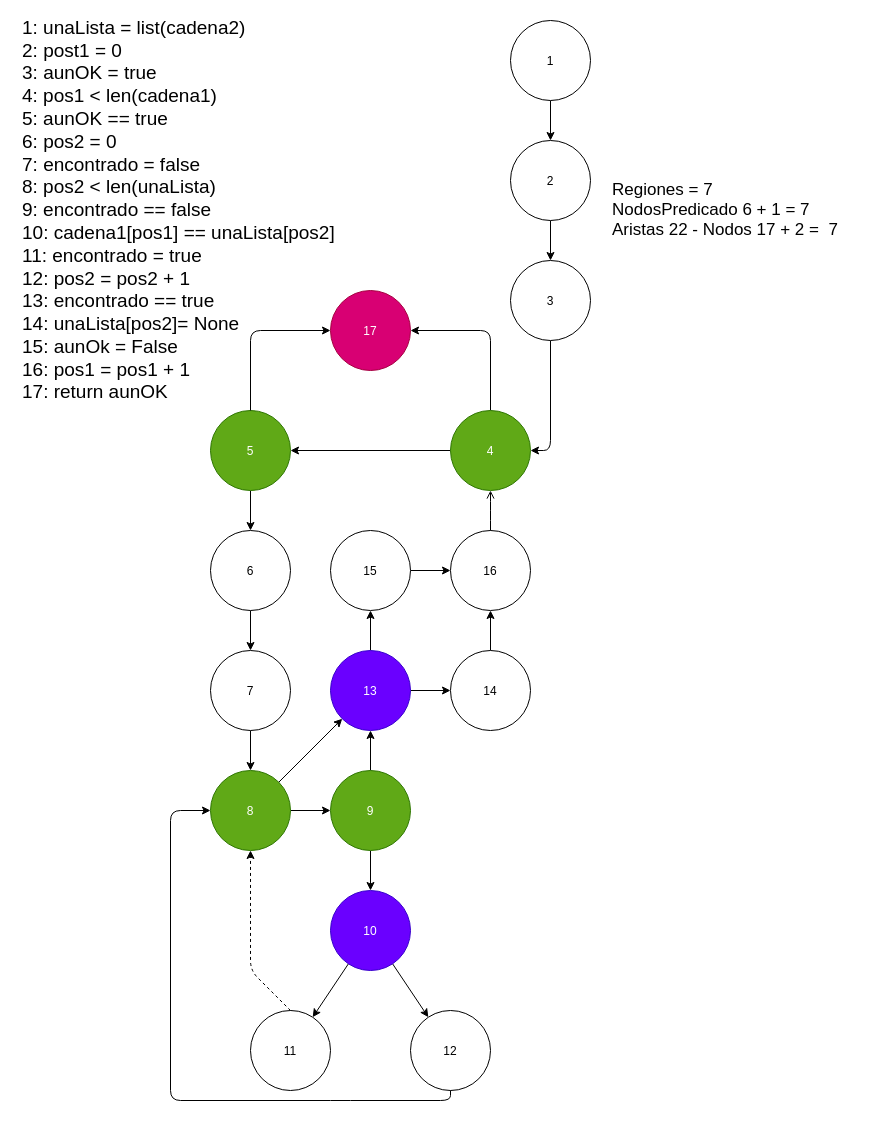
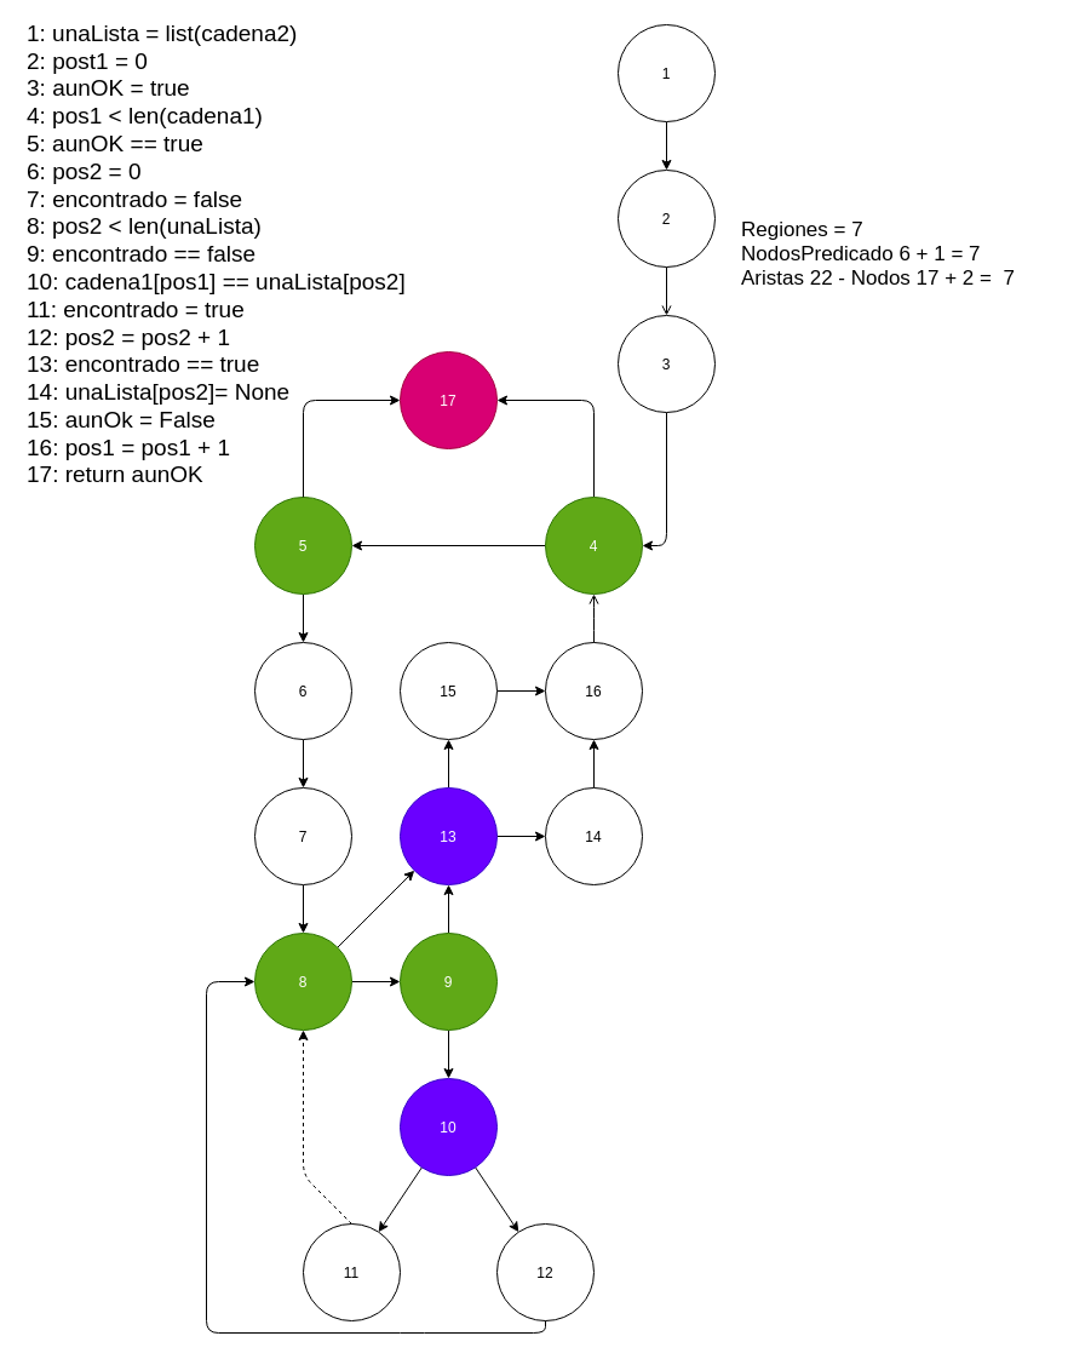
  <mxCell id="0" />
  <mxCell id="1" parent="0" />
  <mxCell id="2" value="" style="edgeStyle=none;html=1;fontSize=10;" parent="1" source="3" target="5" edge="1"><mxGeometry relative="1" as="geometry" /></mxCell>
  <mxCell id="3" value="&lt;p style=&quot;line-height: 1&quot;&gt;1&lt;/p&gt;" style="ellipse;whiteSpace=wrap;html=1;aspect=fixed;" parent="1" vertex="1"><mxGeometry x="510" y="20" width="80" height="80" as="geometry" /></mxCell>
- <mxCell id="4" value="" style="edgeStyle=none;html=1;fontSize=10;" parent="1" source="5" target="7" edge="1"><mxGeometry relative="1" as="geometry" /></mxCell>
+ <mxCell id="4" value="" style="edgeStyle=none;html=1;fontSize=10;endArrow=open;" parent="1" source="5" target="7" edge="1"><mxGeometry relative="1" as="geometry" /></mxCell>
  <mxCell id="5" value="&lt;p style=&quot;line-height: 1&quot;&gt;2&lt;/p&gt;" style="ellipse;whiteSpace=wrap;html=1;aspect=fixed;" parent="1" vertex="1"><mxGeometry x="510" y="140" width="80" height="80" as="geometry" /></mxCell>
  <mxCell id="6" value="" style="edgeStyle=none;html=1;fontSize=10;" parent="1" source="7" target="10" edge="1"><mxGeometry relative="1" as="geometry"><Array as="points"><mxPoint x="550" y="450" /></Array></mxGeometry></mxCell>
  <mxCell id="7" value="&lt;p style=&quot;line-height: 1&quot;&gt;3&lt;/p&gt;" style="ellipse;whiteSpace=wrap;html=1;aspect=fixed;" parent="1" vertex="1"><mxGeometry x="510" y="260" width="80" height="80" as="geometry" /></mxCell>
  <mxCell id="8" value="" style="edgeStyle=none;html=1;fontSize=10;" parent="1" source="10" target="12" edge="1"><mxGeometry relative="1" as="geometry"><Array as="points"><mxPoint x="450" y="450" /></Array></mxGeometry></mxCell>
  <mxCell id="9" value="" style="edgeStyle=none;html=1;fontSize=10;entryX=1;entryY=0.5;entryDx=0;entryDy=0;" parent="1" source="10" target="13" edge="1"><mxGeometry relative="1" as="geometry"><Array as="points"><mxPoint x="490" y="330" /></Array></mxGeometry></mxCell>
  <mxCell id="10" value="&lt;p style=&quot;line-height: 1&quot;&gt;4&lt;/p&gt;" style="ellipse;whiteSpace=wrap;html=1;aspect=fixed;fillColor=#60a917;fontColor=#ffffff;strokeColor=#2D7600;" parent="1" vertex="1"><mxGeometry x="450" y="410" width="80" height="80" as="geometry" /></mxCell>
  <mxCell id="11" value="" style="edgeStyle=none;html=1;fontSize=10;" parent="1" source="12" target="16" edge="1"><mxGeometry relative="1" as="geometry" /></mxCell>
  <mxCell id="12" value="&lt;p style=&quot;line-height: 1&quot;&gt;5&lt;/p&gt;" style="ellipse;whiteSpace=wrap;html=1;aspect=fixed;fillColor=#60a917;fontColor=#ffffff;strokeColor=#2D7600;" parent="1" vertex="1"><mxGeometry x="210" y="410" width="80" height="80" as="geometry" /></mxCell>
  <mxCell id="13" value="&lt;p style=&quot;line-height: 1&quot;&gt;17&lt;/p&gt;" style="ellipse;whiteSpace=wrap;html=1;aspect=fixed;fillColor=#d80073;fontColor=#ffffff;strokeColor=#A50040;" parent="1" vertex="1"><mxGeometry x="330" y="290" width="80" height="80" as="geometry" /></mxCell>
  <mxCell id="14" value="" style="edgeStyle=none;html=1;fontSize=10;entryX=0;entryY=0.5;entryDx=0;entryDy=0;exitX=0.5;exitY=0;exitDx=0;exitDy=0;" parent="1" source="12" target="13" edge="1"><mxGeometry relative="1" as="geometry"><mxPoint x="140" y="500" as="sourcePoint" /><mxPoint x="140" y="540" as="targetPoint" /><Array as="points"><mxPoint x="250" y="330" /></Array></mxGeometry></mxCell>
  <mxCell id="15" value="" style="edgeStyle=none;html=1;fontSize=10;" parent="1" source="16" target="18" edge="1"><mxGeometry relative="1" as="geometry" /></mxCell>
  <mxCell id="16" value="&lt;p style=&quot;line-height: 1&quot;&gt;6&lt;/p&gt;" style="ellipse;whiteSpace=wrap;html=1;aspect=fixed;" parent="1" vertex="1"><mxGeometry x="210" y="530" width="80" height="80" as="geometry" /></mxCell>
  <mxCell id="17" value="" style="edgeStyle=none;html=1;fontSize=10;" parent="1" source="18" target="21" edge="1"><mxGeometry relative="1" as="geometry" /></mxCell>
  <mxCell id="18" value="&lt;p style=&quot;line-height: 1&quot;&gt;7&lt;/p&gt;" style="ellipse;whiteSpace=wrap;html=1;aspect=fixed;" parent="1" vertex="1"><mxGeometry x="210" y="650" width="80" height="80" as="geometry" /></mxCell>
  <mxCell id="19" value="" style="edgeStyle=none;html=1;fontSize=10;" parent="1" source="21" target="24" edge="1"><mxGeometry relative="1" as="geometry" /></mxCell>
  <mxCell id="20" style="edgeStyle=none;html=1;exitX=1;exitY=0;exitDx=0;exitDy=0;fontSize=10;" parent="1" source="21" target="33" edge="1"><mxGeometry relative="1" as="geometry" /></mxCell>
  <mxCell id="21" value="&lt;p style=&quot;line-height: 1&quot;&gt;8&lt;/p&gt;" style="ellipse;whiteSpace=wrap;html=1;aspect=fixed;fillColor=#60a917;fontColor=#ffffff;strokeColor=#2D7600;" parent="1" vertex="1"><mxGeometry x="210" y="770" width="80" height="80" as="geometry" /></mxCell>
  <mxCell id="22" value="" style="edgeStyle=none;html=1;fontSize=10;" parent="1" source="24" target="27" edge="1"><mxGeometry relative="1" as="geometry" /></mxCell>
  <mxCell id="23" value="" style="edgeStyle=none;html=1;fontSize=10;" parent="1" source="24" target="33" edge="1"><mxGeometry relative="1" as="geometry" /></mxCell>
  <mxCell id="24" value="&lt;p style=&quot;line-height: 1&quot;&gt;9&lt;/p&gt;" style="ellipse;whiteSpace=wrap;html=1;aspect=fixed;fillColor=#60a917;fontColor=#ffffff;strokeColor=#2D7600;" parent="1" vertex="1"><mxGeometry x="330" y="770" width="80" height="80" as="geometry" /></mxCell>
  <mxCell id="25" value="" style="edgeStyle=none;html=1;fontSize=10;" parent="1" source="27" target="28" edge="1"><mxGeometry relative="1" as="geometry" /></mxCell>
  <mxCell id="26" value="" style="edgeStyle=none;html=1;fontSize=10;" parent="1" source="27" target="30" edge="1"><mxGeometry relative="1" as="geometry" /></mxCell>
  <mxCell id="27" value="&lt;p style=&quot;line-height: 1&quot;&gt;10&lt;/p&gt;" style="ellipse;whiteSpace=wrap;html=1;aspect=fixed;fillColor=#6a00ff;fontColor=#ffffff;strokeColor=#3700CC;" parent="1" vertex="1"><mxGeometry x="330" y="890" width="80" height="80" as="geometry" /></mxCell>
  <mxCell id="28" value="&lt;p style=&quot;line-height: 1&quot;&gt;11&lt;/p&gt;" style="ellipse;whiteSpace=wrap;html=1;aspect=fixed;" parent="1" vertex="1"><mxGeometry x="250" y="1010" width="80" height="80" as="geometry" /></mxCell>
  <mxCell id="29" value="" style="edgeStyle=none;html=1;fontSize=10;entryX=0.5;entryY=1;entryDx=0;entryDy=0;exitX=0.5;exitY=0;exitDx=0;exitDy=0;dashed=1;" parent="1" source="28" target="21" edge="1"><mxGeometry relative="1" as="geometry"><mxPoint x="300" y="820" as="sourcePoint" /><mxPoint x="340" y="820" as="targetPoint" /><Array as="points"><mxPoint x="250" y="970" /></Array></mxGeometry></mxCell>
  <mxCell id="30" value="&lt;p style=&quot;line-height: 1&quot;&gt;12&lt;/p&gt;" style="ellipse;whiteSpace=wrap;html=1;aspect=fixed;" parent="1" vertex="1"><mxGeometry x="410" y="1010" width="80" height="80" as="geometry" /></mxCell>
  <mxCell id="31" value="" style="edgeStyle=none;html=1;fontSize=10;" parent="1" source="33" target="38" edge="1"><mxGeometry relative="1" as="geometry" /></mxCell>
  <mxCell id="32" value="" style="edgeStyle=none;html=1;fontSize=10;" parent="1" source="33" target="35" edge="1"><mxGeometry relative="1" as="geometry" /></mxCell>
  <mxCell id="33" value="&lt;p style=&quot;line-height: 1&quot;&gt;13&lt;/p&gt;" style="ellipse;whiteSpace=wrap;html=1;aspect=fixed;fillColor=#6a00ff;fontColor=#ffffff;strokeColor=#3700CC;" parent="1" vertex="1"><mxGeometry x="330" y="650" width="80" height="80" as="geometry" /></mxCell>
  <mxCell id="34" value="" style="edgeStyle=none;html=1;fontSize=10;" parent="1" source="35" target="39" edge="1"><mxGeometry relative="1" as="geometry" /></mxCell>
  <mxCell id="35" value="&lt;p style=&quot;line-height: 1&quot;&gt;15&lt;/p&gt;" style="ellipse;whiteSpace=wrap;html=1;aspect=fixed;" parent="1" vertex="1"><mxGeometry x="330" y="530" width="80" height="80" as="geometry" /></mxCell>
  <mxCell id="36" value="" style="edgeStyle=none;html=1;fontSize=10;exitX=0.5;exitY=1;exitDx=0;exitDy=0;entryX=0;entryY=0.5;entryDx=0;entryDy=0;" parent="1" source="30" target="21" edge="1"><mxGeometry relative="1" as="geometry"><mxPoint x="357.707" y="973.212" as="sourcePoint" /><mxPoint x="220" y="1100" as="targetPoint" /><Array as="points"><mxPoint x="450" y="1100" /><mxPoint x="340" y="1100" /><mxPoint x="170" y="1100" /><mxPoint x="170" y="810" /></Array></mxGeometry></mxCell>
  <mxCell id="37" value="" style="edgeStyle=none;html=1;fontSize=10;" parent="1" source="38" target="39" edge="1"><mxGeometry relative="1" as="geometry" /></mxCell>
  <mxCell id="38" value="&lt;p style=&quot;line-height: 1&quot;&gt;14&lt;/p&gt;" style="ellipse;whiteSpace=wrap;html=1;aspect=fixed;" parent="1" vertex="1"><mxGeometry x="450" y="650" width="80" height="80" as="geometry" /></mxCell>
  <mxCell id="39" value="&lt;p style=&quot;line-height: 1&quot;&gt;16&lt;/p&gt;" style="ellipse;whiteSpace=wrap;html=1;aspect=fixed;" parent="1" vertex="1"><mxGeometry x="450" y="530" width="80" height="80" as="geometry" /></mxCell>
  <mxCell id="40" value="" style="edgeStyle=none;html=1;fontSize=10;exitX=0.5;exitY=0;exitDx=0;exitDy=0;entryX=0.5;entryY=1;entryDx=0;entryDy=0;endArrow=open;" parent="1" source="39" target="10" edge="1"><mxGeometry relative="1" as="geometry"><mxPoint x="480.004" y="481.716" as="sourcePoint" /><mxPoint x="590" y="490" as="targetPoint" /><Array as="points"><mxPoint x="490" y="510" /></Array></mxGeometry></mxCell>
  <mxCell id="41" value="&lt;font style=&quot;font-size: 17px&quot;&gt;Regiones = 7&lt;/font&gt;" style="text;html=1;align=left;verticalAlign=middle;resizable=0;points=[];autosize=1;strokeColor=none;fillColor=none;" parent="1" vertex="1"><mxGeometry x="610" y="180" width="120" height="20" as="geometry" /></mxCell>
  <mxCell id="42" value="&lt;font style=&quot;font-size: 17px&quot;&gt;Aristas 22 - Nodos 17 + 2 =&amp;nbsp; 7&amp;nbsp;&lt;/font&gt;" style="text;html=1;align=left;verticalAlign=middle;resizable=0;points=[];autosize=1;strokeColor=none;fillColor=none;" parent="1" vertex="1"><mxGeometry x="610" y="220" width="250" height="20" as="geometry" /></mxCell>
  <mxCell id="43" value="&lt;font style=&quot;font-size: 17px&quot;&gt;NodosPredicado 6 + 1 = 7&lt;/font&gt;" style="text;html=1;align=left;verticalAlign=middle;resizable=0;points=[];autosize=1;strokeColor=none;fillColor=none;" parent="1" vertex="1"><mxGeometry x="610" y="200" width="210" height="20" as="geometry" /></mxCell>
  <mxCell id="44" value="&lt;font style=&quot;font-size: 19px&quot;&gt;1: unaLista = list(cadena2)&lt;br&gt;2:&amp;nbsp;&lt;span&gt;post1 = 0&lt;/span&gt;&lt;br&gt;3:&amp;nbsp;&lt;span&gt;aunOK = true&lt;/span&gt;&lt;br&gt;4:&amp;nbsp;pos1 &amp;lt; len(cadena1)&lt;br&gt;5:&amp;nbsp;aunOK == true&lt;br&gt;6:&amp;nbsp;&lt;span&gt;pos2 = 0&lt;/span&gt;&lt;br&gt;7:&amp;nbsp;&lt;span&gt;encontrado = false&lt;/span&gt;&lt;br&gt;8:&amp;nbsp;pos2 &amp;lt; len(unaLista)&lt;br&gt;9:&amp;nbsp;encontrado == false&lt;br&gt;10:&amp;nbsp;cadena1[pos1] == unaLista[pos2]&lt;br&gt;11:&amp;nbsp;&lt;span&gt;encontrado = true&lt;/span&gt;&lt;br&gt;12:&amp;nbsp;&lt;span&gt;pos2 = pos2 + 1&lt;/span&gt;&lt;br&gt;13:&amp;nbsp;encontrado == true&lt;br&gt;14:&amp;nbsp;&lt;span&gt;unaLista[pos2]= None&lt;/span&gt;&lt;br&gt;15:&amp;nbsp;&lt;span&gt;aunOk = False&lt;/span&gt;&lt;br&gt;16:&amp;nbsp;&lt;span&gt;pos1 = pos1 + 1&lt;/span&gt;&lt;br&gt;17:&amp;nbsp;return aunOK&lt;/font&gt;" style="text;html=1;align=left;verticalAlign=middle;resizable=0;points=[];autosize=1;" parent="1" vertex="1"><mxGeometry x="20" y="65" width="330" height="290" as="geometry" /></mxCell>
